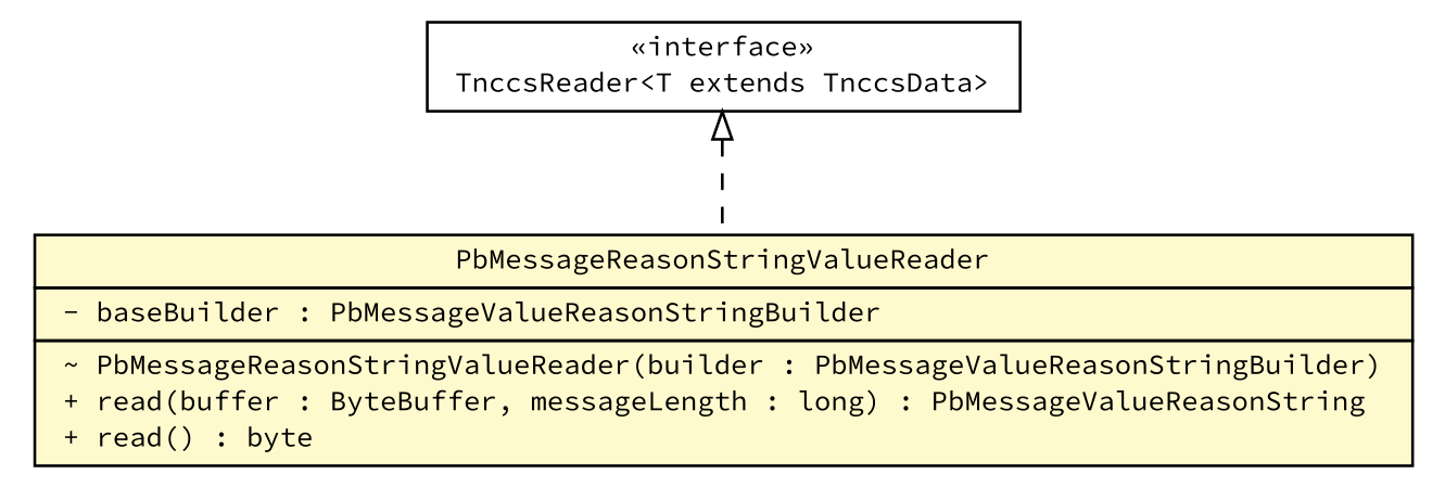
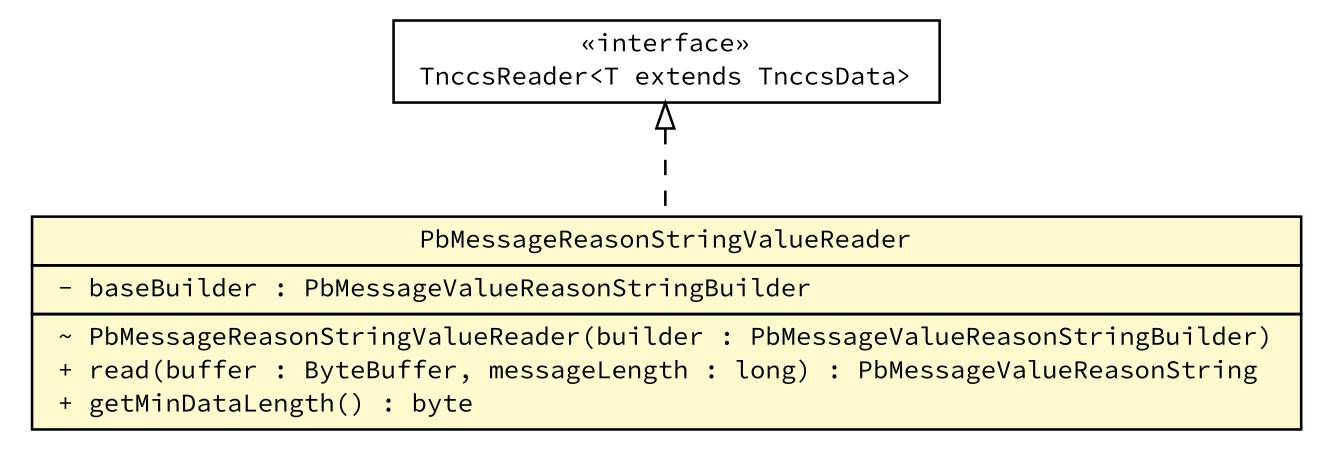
  digraph {
    nodesep=0.25
    ranksep=0.5
    fontname="Source Code Pro"
    node [fontcolor=black fontname="Source Code Pro" fontsize=10.0 shape=plaintext]
    n1 [label=<<table title="de.hsbremen.tc.tnc.message.tnccs.serialize.bytebuffer.TnccsReader" border="0" cellborder="1" cellspacing="0" cellpadding="2" port="p" href="../../../../../../../de/hsbremen/tc/tnc/message/tnccs/serialize/bytebuffer/TnccsReader.html"> 		<tr><td><table border="0" cellspacing="0" cellpadding="1"> <tr><td align="center" balign="center"> &#171;interface&#187; </td></tr> <tr><td align="center" balign="center"> TnccsReader&lt;T extends TnccsData&gt; </td></tr> 		</table></td></tr> 		</table>>]
-   n2 [label=<<table title="org.ietf.nea.pb.serialize.reader.bytebuffer.PbMessageReasonStringValueReader" border="0" cellborder="1" cellspacing="0" cellpadding="2" port="p" bgcolor="lemonChiffon" href="./PbMessageReasonStringValueReader.html"> 		<tr><td><table border="0" cellspacing="0" cellpadding="1"> <tr><td align="center" balign="center"> PbMessageReasonStringValueReader </td></tr> 		</table></td></tr> 		<tr><td><table border="0" cellspacing="0" cellpadding="1"> <tr><td align="left" balign="left"> - baseBuilder : PbMessageValueReasonStringBuilder </td></tr> 		</table></td></tr> 		<tr><td><table border="0" cellspacing="0" cellpadding="1"> <tr><td align="left" balign="left"> ~ PbMessageReasonStringValueReader(builder : PbMessageValueReasonStringBuilder) </td></tr> <tr><td align="left" balign="left"> + read(buffer : ByteBuffer, messageLength : long) : PbMessageValueReasonString </td></tr> <tr><td align="left" balign="left"> + read() : byte </td></tr> 		</table></td></tr> 		</table>>]
+   n2 [label=<<table title="org.ietf.nea.pb.serialize.reader.bytebuffer.PbMessageReasonStringValueReader" border="0" cellborder="1" cellspacing="0" cellpadding="2" port="p" bgcolor="lemonChiffon" href="./PbMessageReasonStringValueReader.html"> 		<tr><td><table border="0" cellspacing="0" cellpadding="1"> <tr><td align="center" balign="center"> PbMessageReasonStringValueReader </td></tr> 		</table></td></tr> 		<tr><td><table border="0" cellspacing="0" cellpadding="1"> <tr><td align="left" balign="left"> - baseBuilder : PbMessageValueReasonStringBuilder </td></tr> 		</table></td></tr> 		<tr><td><table border="0" cellspacing="0" cellpadding="1"> <tr><td align="left" balign="left"> ~ PbMessageReasonStringValueReader(builder : PbMessageValueReasonStringBuilder) </td></tr> <tr><td align="left" balign="left"> + read(buffer : ByteBuffer, messageLength : long) : PbMessageValueReasonString </td></tr> <tr><td align="left" balign="left"> + getMinDataLength() : byte </td></tr> 		</table></td></tr> 		</table>>]
    n1 -> n2 [arrowtail=empty dir=back fontname="Source Code Pro" fontsize=10 headport=p labelfontname=Helvetica labelfontsize=10 style=dashed tailport=p]
  }
